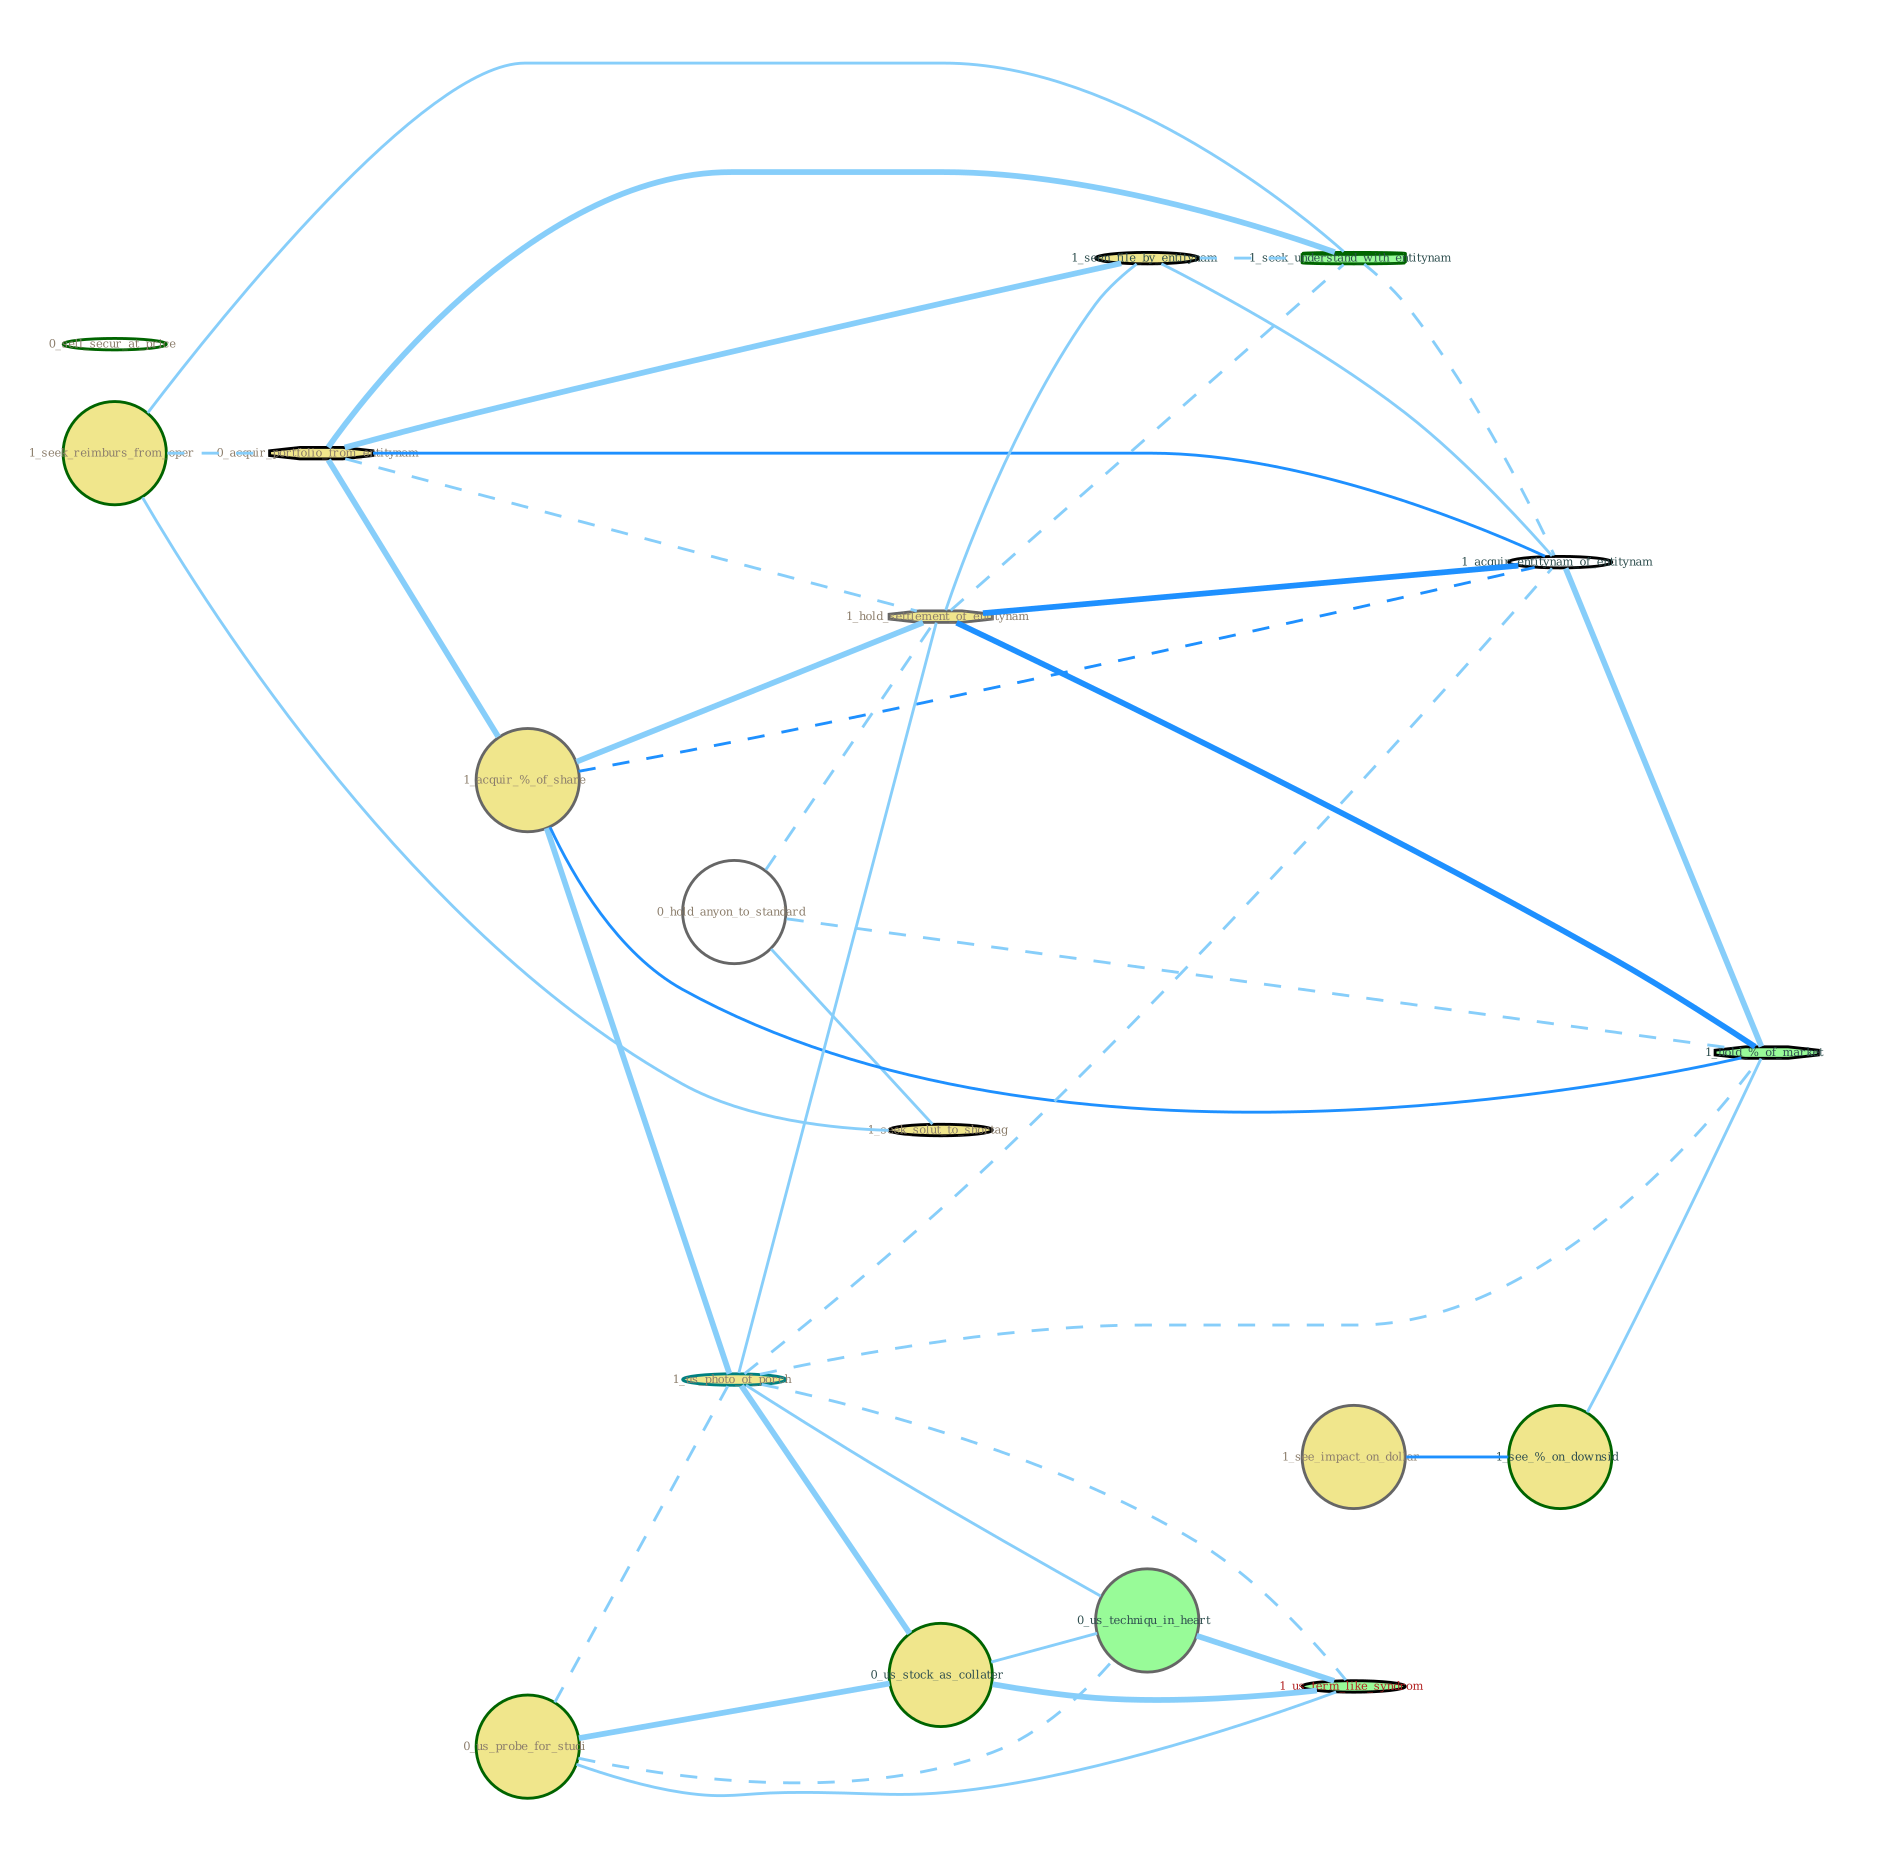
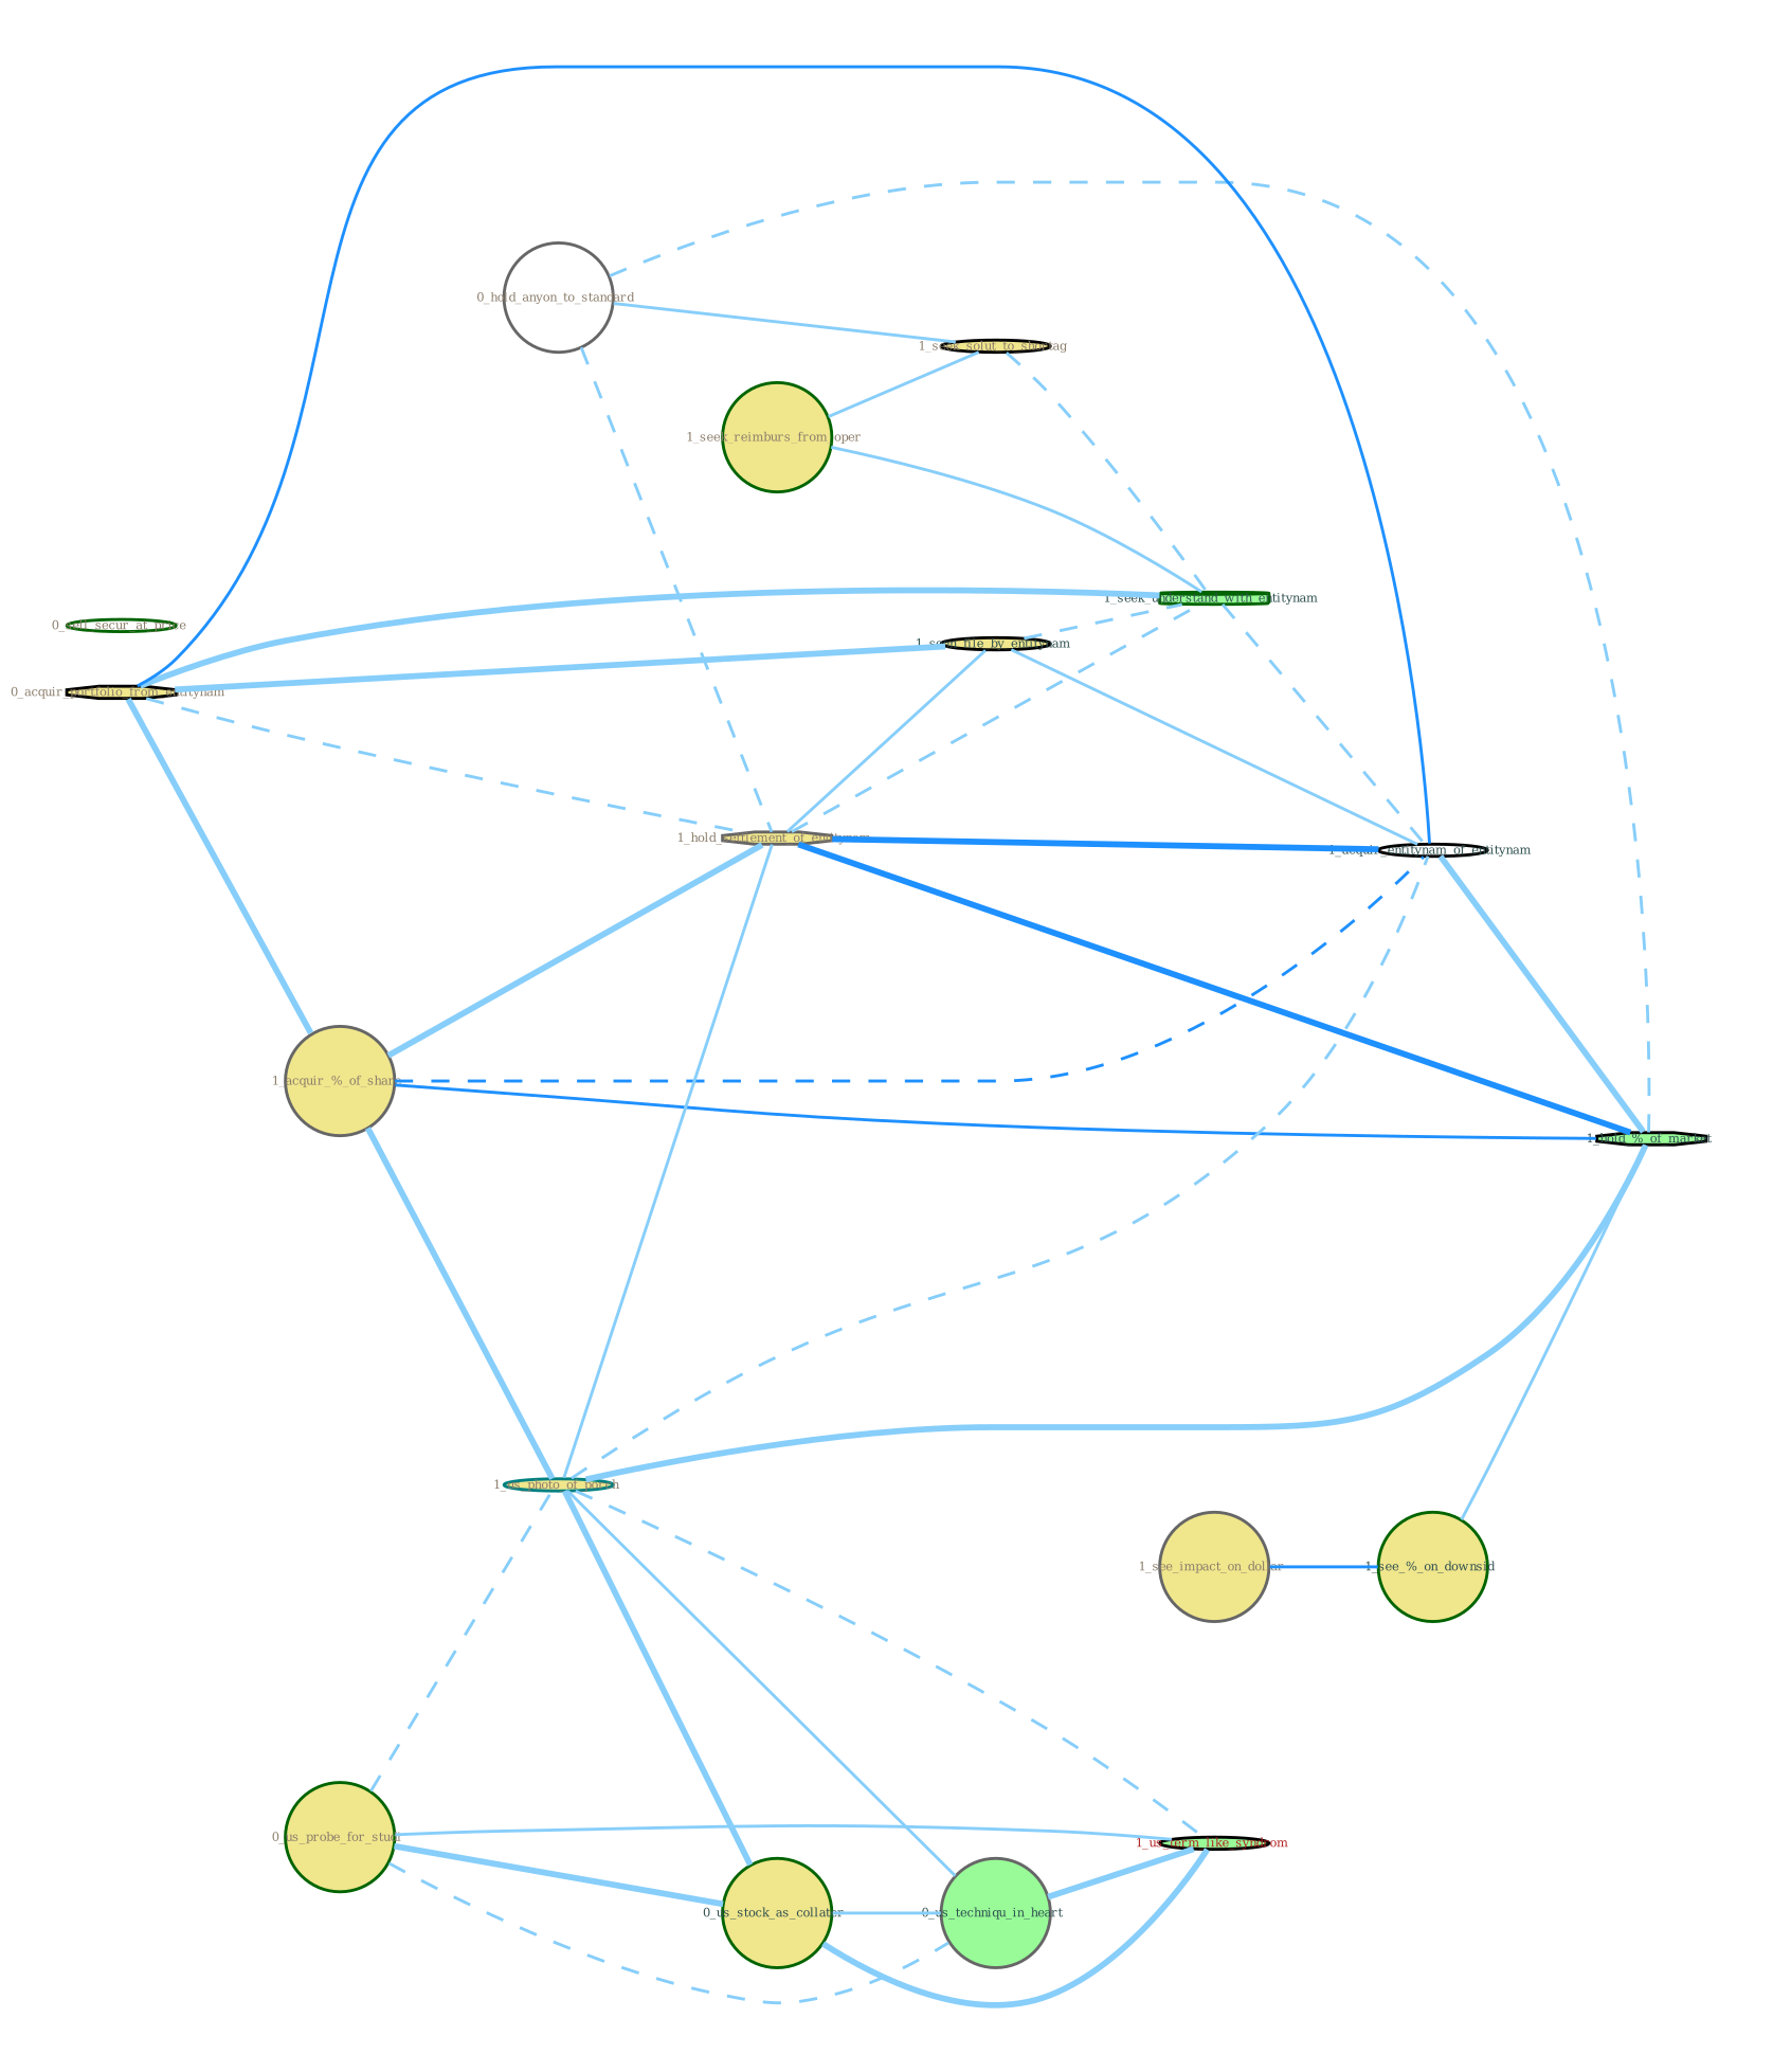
  graph {
    rankdir=LR
    node [color=darkgreen fillcolor=khaki fixedsize=true fontcolor="#8b7d6b" fontsize=4 shape=circle style=filled]
    edge [color="#87cefa" style=dashed w=1]
    "0_hold_anyon_to_standard " [color=gray40 fillcolor=white height=.06 width=.5]
    "1_seek_reimburs_from_oper " [height=.06 width=.5]
    "0_acquir_portfolio_from_entitynam " [color=black height=.06 shape=octagon width=.5]
    "0_us_probe_for_studi " [height=.06 width=.5]
    "0_sell_secur_at_price " [fillcolor=white height=.06 shape=ellipse width=.5]
    "1_acquir_%_of_share " [color=gray40 height=.06 width=.5]
    "1_us_photo_of_porch " [color=teal height=.06 shape=ellipse width=.5]
    "1_see_impact_on_dollar " [color=gray40 height=.06 width=.5]
    "1_hold_settlement_of_entitynam " [color=gray40 height=.06 shape=octagon width=.5]
    "1_seek_solut_to_shortag " [color=black height=.06 shape=ellipse width=.5]
    "1_us_term_like_syndrom " [color=black fillcolor=palegreen fontcolor="#b22222" height=.06 shape=ellipse width=.5]
    "1_hold_%_of_market " [color=black fillcolor=palegreen fontcolor="#2f4f4f" height=.06 shape=octagon width=.5]
    "1_seek_understand_with_entitynam " [fillcolor=palegreen fontcolor="#2f4f4f" height=.06 shape=cylinder width=.5]
    "1_seen_file_by_entitynam " [color=black fontcolor="#2f4f4f" height=.06 shape=ellipse width=.5]
    "1_acquir_entitynam_of_entitynam " [color=black fillcolor=white fontcolor="#2f4f4f" height=.06 shape=ellipse width=.5]
    "0_us_stock_as_collater " [fontcolor="#2f4f4f" height=.06 width=.5]
    "0_us_techniqu_in_heart " [color=gray40 fillcolor=palegreen fontcolor="#2f4f4f" height=.06 width=.5]
    "1_see_%_on_downsid " [fontcolor="#2f4f4f" height=.06 width=.5]
    subgraph sub_1 {
      "0_hold_anyon_to_standard "
      "1_seek_reimburs_from_oper "
      "0_acquir_portfolio_from_entitynam "
      "0_us_probe_for_studi "
      "0_sell_secur_at_price "
      "1_acquir_%_of_share "
      "1_us_photo_of_porch "
      "1_see_impact_on_dollar "
      "1_hold_settlement_of_entitynam "
      "1_seek_solut_to_shortag "
    }
    subgraph sub_2 {
      "1_us_term_like_syndrom "
    }
    "0_hold_anyon_to_standard " -- "1_hold_settlement_of_entitynam "
    "0_hold_anyon_to_standard " -- "1_seek_solut_to_shortag " [style=solid]
    "0_hold_anyon_to_standard " -- "1_hold_%_of_market "
-   "1_seek_reimburs_from_oper " -- "0_acquir_portfolio_from_entitynam "
    "1_seek_reimburs_from_oper " -- "1_seek_solut_to_shortag " [style=solid]
    "1_seek_reimburs_from_oper " -- "1_seek_understand_with_entitynam " [style=solid]
    "0_acquir_portfolio_from_entitynam " -- "1_acquir_%_of_share " [style=bold]
    "0_acquir_portfolio_from_entitynam " -- "1_hold_settlement_of_entitynam "
    "0_acquir_portfolio_from_entitynam " -- "1_seek_understand_with_entitynam " [style=bold]
    "0_acquir_portfolio_from_entitynam " -- "1_seen_file_by_entitynam " [style=bold]
    "0_acquir_portfolio_from_entitynam " -- "1_acquir_entitynam_of_entitynam " [color="#1e90ff" style=solid w=2]
    "0_us_probe_for_studi " -- "1_us_photo_of_porch "
    "0_us_probe_for_studi " -- "1_us_term_like_syndrom " [style=solid]
    "0_us_probe_for_studi " -- "0_us_stock_as_collater " [style=bold]
    "0_us_probe_for_studi " -- "0_us_techniqu_in_heart "
    "1_acquir_%_of_share " -- "1_us_photo_of_porch " [style=bold]
    "1_acquir_%_of_share " -- "1_hold_settlement_of_entitynam " [style=bold]
    "1_acquir_%_of_share " -- "1_hold_%_of_market " [color="#1e90ff" style=solid w=2]
    "1_acquir_%_of_share " -- "1_acquir_entitynam_of_entitynam " [color="#1e90ff" w=2]
    "1_us_photo_of_porch " -- "1_hold_settlement_of_entitynam " [style=solid]
    "1_us_photo_of_porch " -- "1_us_term_like_syndrom "
-   "1_us_photo_of_porch " -- "1_hold_%_of_market "
+   "1_us_photo_of_porch " -- "1_hold_%_of_market " [style=bold]
    "1_us_photo_of_porch " -- "1_acquir_entitynam_of_entitynam "
    "1_us_photo_of_porch " -- "0_us_stock_as_collater " [style=bold]
    "1_us_photo_of_porch " -- "0_us_techniqu_in_heart " [style=solid]
    "1_see_impact_on_dollar " -- "1_see_%_on_downsid " [color="#1e90ff" style=solid w=2]
    "1_hold_settlement_of_entitynam " -- "1_hold_%_of_market " [color="#1e90ff" style=bold w=2]
    "1_hold_settlement_of_entitynam " -- "1_seek_understand_with_entitynam "
    "1_hold_settlement_of_entitynam " -- "1_seen_file_by_entitynam " [style=solid]
    "1_hold_settlement_of_entitynam " -- "1_acquir_entitynam_of_entitynam " [color="#1e90ff" style=bold w=2]
+   "1_seek_solut_to_shortag " -- "1_seek_understand_with_entitynam "
    "1_seek_understand_with_entitynam " -- "1_acquir_entitynam_of_entitynam "
    "1_seen_file_by_entitynam " -- "1_seek_understand_with_entitynam "
    "1_seen_file_by_entitynam " -- "1_acquir_entitynam_of_entitynam " [style=solid]
    "1_acquir_entitynam_of_entitynam " -- "1_hold_%_of_market " [style=bold]
    "0_us_stock_as_collater " -- "1_us_term_like_syndrom " [style=bold]
    "0_us_stock_as_collater " -- "0_us_techniqu_in_heart " [style=solid]
    "0_us_techniqu_in_heart " -- "1_us_term_like_syndrom " [style=bold]
    "1_see_%_on_downsid " -- "1_hold_%_of_market " [style=solid]
  }
